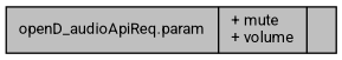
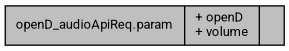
  digraph {
    rankdir=LR
    fontname=Roboto
-   n1 [color=black fillcolor=grey75 fontcolor=black fontname=Roboto fontsize=10 height=0.2 label="{openD_audioApiReq.param\n|+ mute\l+ volume\l|}" shape=record style=filled width=0.4]
+   n1 [color=black fillcolor=grey75 fontcolor=black fontname=Roboto fontsize=10 height=0.2 label="{openD_audioApiReq.param\n|+ openD\l+ volume\l|}" shape=record style=filled width=0.4]
  }
